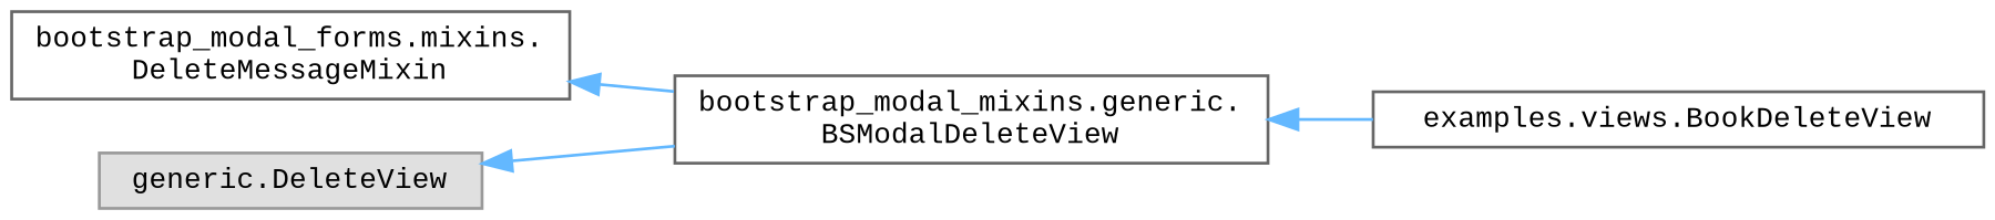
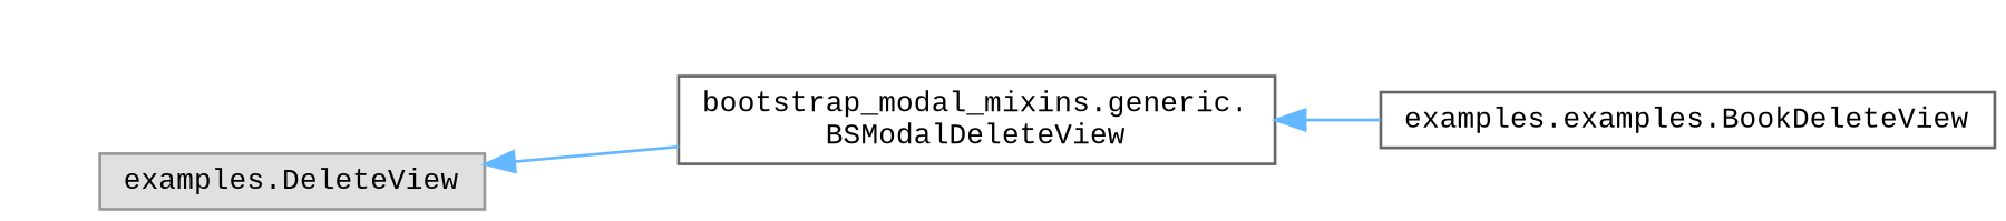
  digraph {
    fontname="Liberation Mono"
    rankdir=LR
    node [color=grey40 fillcolor=white fontname="Liberation Mono" fontsize=10 shape=box style=filled]
    edge [color=steelblue1 dir=back fontname="Liberation Mono" fontsize=10 labelfontname=Helvetica labelfontsize=10 style=solid]
-   n1 [height=0.2 label="bootstrap_modal_forms.mixins.\lDeleteMessageMixin" width=0.4]
    n2 [height=0.2 label="bootstrap_modal_mixins.generic.\lBSModalDeleteView" width=0.4]
-   n3 [height=0.2 label="examples.views.BookDeleteView" width=0.4]
-   n4 [color=grey60 fillcolor="#E0E0E0" height=0.2 label="generic.DeleteView" width=0.4]
-   n1 -> n2
+   n3 [height=0.2 label="examples.examples.BookDeleteView" width=0.4]
+   n4 [color=grey60 fillcolor="#E0E0E0" height=0.2 label="examples.DeleteView" width=0.4]
    n2 -> n3
    n4 -> n2
  }
